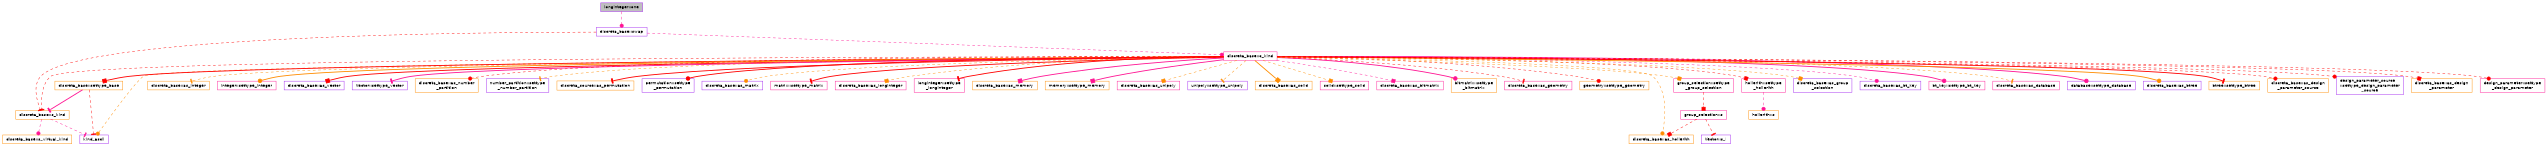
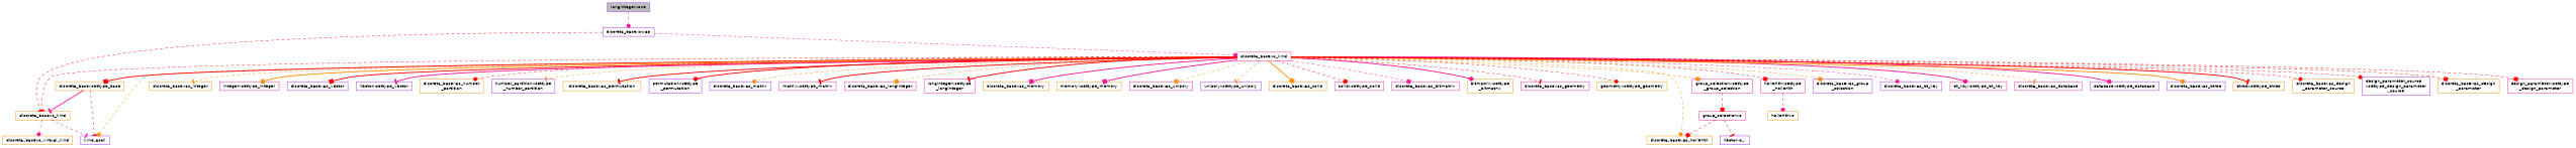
  digraph {
    rankdir=TB
    node [color=darkorange fillcolor=white fontname=Helvetica fontsize=10 shape=record style=filled]
    edge [arrowhead=dot color=red fontname=Helvetica fontsize=10 labelfontname=Helvetica labelfontsize=10 style=dashed]
    n1 [color=purple fillcolor=grey75 fontcolor=black height=0.2 label="longinteger::one" width=0.4]
    n2 [color=purple height=0.2 label="discreta_base::swap" width=0.4]
    n3 [height=0.2 label="discreta_base::s_kind" width=0.4]
    n4 [color=deeppink height=0.2 label="discreta_base::c_kind" width=0.4]
    n5 [height=0.2 label="discreta_base::s_virtual_kind" width=0.4]
    n6 [color=purple height=0.2 label=kind_ascii width=0.4]
    n7 [height=0.2 label="discreta_base::settype_base" width=0.4]
    n8 [height=0.2 label="discreta_base::as_integer" width=0.4]
    n9 [color=deeppink height=0.2 label="integer::settype_integer" width=0.4]
    n10 [color=purple height=0.2 label="discreta_base::as_vector" width=0.4]
    n11 [color=purple height=0.2 label="Vector::settype_vector" width=0.4]
    n12 [height=0.2 label="discreta_base::as_number\l_partition" width=0.4]
    n13 [color=purple height=0.2 label="number_partition::settype\l_number_partition" width=0.4]
-   n14 [height=0.2 label="discreta_source::as_permutation" width=0.4]
+   n14 [height=0.2 label="discreta_base::as_permutation" width=0.4]
    n15 [color=purple height=0.2 label="permutation::settype\l_permutation" width=0.4]
    n16 [color=purple height=0.2 label="discreta_base::as_matrix" width=0.4]
    n17 [color=deeppink height=0.2 label="matrix::settype_matrix" width=0.4]
    n18 [color=deeppink height=0.2 label="discreta_base::as_longinteger" width=0.4]
    n19 [color=deeppink height=0.2 label="longinteger::settype\l_longinteger" width=0.4]
    n20 [height=0.2 label="discreta_base::as_memory" width=0.4]
    n21 [height=0.2 label="memory::settype_memory" width=0.4]
    n22 [color=deeppink height=0.2 label="discreta_base::as_unipoly" width=0.4]
    n23 [color=purple height=0.2 label="unipoly::settype_unipoly" width=0.4]
    n24 [height=0.2 label="discreta_base::as_solid" width=0.4]
    n25 [color=deeppink height=0.2 label="solid::settype_solid" width=0.4]
    n26 [color=deeppink height=0.2 label="discreta_base::as_bitmatrix" width=0.4]
    n27 [height=0.2 label="bitmatrix::settype\l_bitmatrix" width=0.4]
    n28 [color=deeppink height=0.2 label="discreta_base::as_geometry" width=0.4]
    n29 [height=0.2 label="geometry::settype_geometry" width=0.4]
    n30 [height=0.2 label="discreta_base::as_hollerith" width=0.4]
    n31 [color=deeppink height=0.2 label="hollerith::settype\l_hollerith" width=0.4]
    n32 [color=purple height=0.2 label="discreta_base::as_group\l_selection" width=0.4]
    n33 [color=deeppink height=0.2 label="group_selection::settype\l_group_selection" width=0.4]
    n34 [color=purple height=0.2 label="discreta_base::as_bt_key" width=0.4]
    n35 [color=deeppink height=0.2 label="bt_key::settype_bt_key" width=0.4]
    n36 [color=deeppink height=0.2 label="discreta_base::as_database" width=0.4]
    n37 [color=purple height=0.2 label="database::settype_database" width=0.4]
    n38 [color=purple height=0.2 label="discreta_base::as_btree" width=0.4]
    n39 [height=0.2 label="btree::settype_btree" width=0.4]
    n40 [height=0.2 label="discreta_base::as_design\l_parameter_source" width=0.4]
    n41 [color=purple height=0.2 label="design_parameter_source\l::settype_design_parameter\l_source" width=0.4]
    n42 [height=0.2 label="discreta_base::as_design\l_parameter" width=0.4]
    n43 [color=deeppink height=0.2 label="design_parameter::settype\l_design_parameter" width=0.4]
    n44 [height=0.2 label="hollerith::s" width=0.4]
    n45 [color=deeppink height=0.2 label="group_selection::s" width=0.4]
    n46 [color=purple height=0.2 label="Vector::s_i" width=0.4]
    n1 -> n2 [color=deeppink]
    n2 -> n3 [arrowhead=tee]
    n2 -> n4 [color=deeppink]
    n3 -> n5 [color=deeppink]
    n3 -> n6 [arrowhead=tee color=deeppink]
    n4 -> n3 [arrowhead=tee]
    n4 -> n6 [color=darkorange]
    n4 -> n7 [arrowhead=box style=bold]
    n4 -> n8 [arrowhead=tee color=darkorange]
    n4 -> n9 [color=darkorange style=bold]
    n4 -> n10 [arrowhead=box style=bold]
    n4 -> n11 [arrowhead=tee color=deeppink style=bold]
    n4 -> n12
    n4 -> n13 [arrowhead=tee color=darkorange]
    n4 -> n14 [arrowhead=tee style=bold]
    n4 -> n15 [style=bold]
    n4 -> n16 [color=darkorange]
    n4 -> n17 [arrowhead=tee style=bold]
    n4 -> n18 [arrowhead=box color=darkorange]
    n4 -> n19 [arrowhead=tee style=bold]
    n4 -> n20 [arrowhead=box color=deeppink style=bold]
    n4 -> n21 [arrowhead=box color=deeppink style=bold]
    n4 -> n22 [arrowhead=box color=darkorange]
    n4 -> n23 [arrowhead=tee color=darkorange]
    n4 -> n24 [arrowhead=box color=darkorange style=bold]
-   n4 -> n25 [arrowhead=box color=darkorange]
+   n4 -> n25 [arrowhead=box]
    n4 -> n26 [arrowhead=box color=deeppink]
    n4 -> n27 [color=deeppink style=bold]
    n4 -> n28 [arrowhead=tee]
    n4 -> n29
    n4 -> n30 [color=darkorange]
    n4 -> n31 [arrowhead=box]
    n4 -> n32 [arrowhead=box color=darkorange]
    n4 -> n33 [arrowhead=box color=darkorange]
    n4 -> n34 [color=deeppink]
    n4 -> n35 [color=deeppink style=bold]
    n4 -> n36 [arrowhead=tee color=darkorange]
    n4 -> n37 [color=deeppink style=bold]
    n4 -> n38 [color=darkorange style=bold]
    n4 -> n39 [arrowhead=tee style=bold]
    n4 -> n40
    n4 -> n41
    n4 -> n42 [arrowhead=box]
-   n4 -> n43
+   n4 -> n43 [arrowhead=box]
    n7 -> n3 [arrowhead=tee color=deeppink style=bold]
    n7 -> n6 [arrowhead=tee]
    n31 -> n44 [color=deeppink]
    n33 -> n45 [arrowhead=box]
    n45 -> n30 [arrowhead=box]
    n45 -> n46 [arrowhead=tee]
  }
